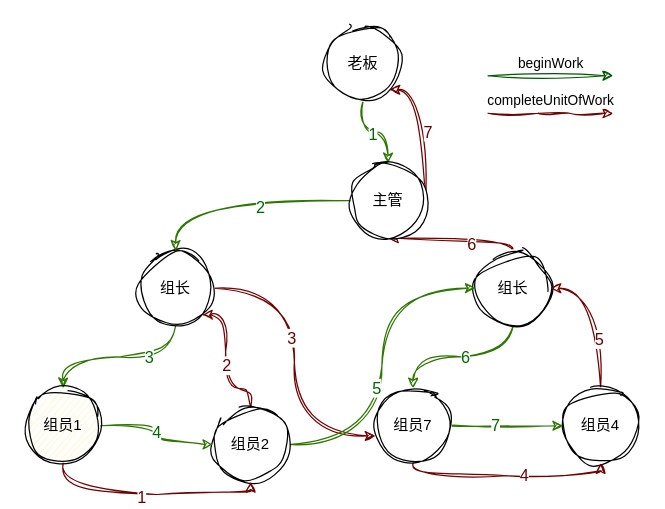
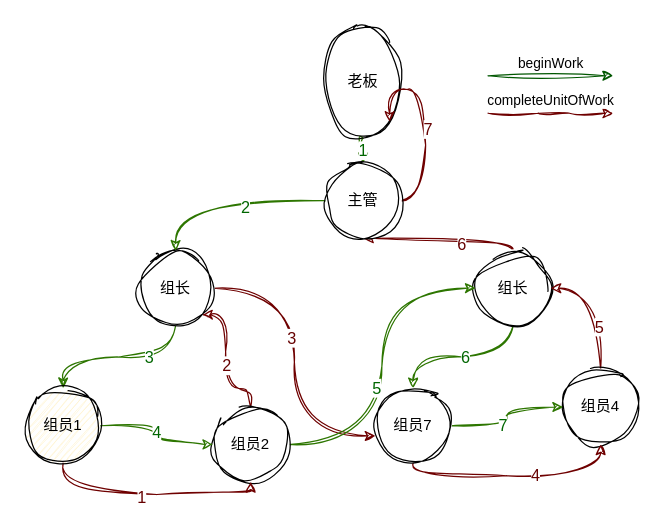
  <mxCell id="0" />
  <mxCell id="1" parent="0" />
  <mxCell id="2" style="edgeStyle=orthogonalEdgeStyle;curved=1;html=1;exitX=0.5;exitY=1;exitDx=0;exitDy=0;entryX=0.5;entryY=0;entryDx=0;entryDy=0;fillColor=#60a917;strokeColor=#2D7600;sketch=1;curveFitting=1;jiggle=2;" parent="1" source="4" target="37" edge="1"><mxGeometry relative="1" as="geometry" /></mxCell>
  <mxCell id="3" value="&lt;font color=&quot;#006600&quot;&gt;1&lt;/font&gt;" style="edgeLabel;html=1;align=center;verticalAlign=middle;resizable=0;points=[];fontSize=13;fontColor=#660000;sketch=1;curveFitting=1;jiggle=2;" parent="2" vertex="1" connectable="0"><mxGeometry x="-0.094" y="-1" relative="1" as="geometry"><mxPoint as="offset" /></mxGeometry></mxCell>
- <mxCell id="4" value="老板" style="ellipse;whiteSpace=wrap;html=1;aspect=fixed;sketch=1;curveFitting=1;jiggle=2;" parent="1" vertex="1"><mxGeometry x="260" y="20" width="60" height="60" as="geometry" /></mxCell>
+ <mxCell id="4" value="老板" style="ellipse;whiteSpace=wrap;html=1;aspect=fixed;sketch=1;curveFitting=1;jiggle=2;" parent="1" vertex="1"><mxGeometry x="260" y="20" width="60" height="90" as="geometry" /></mxCell>
  <mxCell id="5" style="edgeStyle=orthogonalEdgeStyle;curved=1;html=1;exitX=0.5;exitY=1;exitDx=0;exitDy=0;strokeColor=#2D7600;fillColor=#60a917;sketch=1;curveFitting=1;jiggle=2;" parent="1" source="9" target="22" edge="1"><mxGeometry relative="1" as="geometry" /></mxCell>
  <mxCell id="6" value="6" style="edgeLabel;html=1;align=center;verticalAlign=middle;resizable=0;points=[];fontSize=13;fontColor=#006600;sketch=1;curveFitting=1;jiggle=2;" parent="5" vertex="1" connectable="0"><mxGeometry x="-0.019" y="-1" relative="1" as="geometry"><mxPoint as="offset" /></mxGeometry></mxCell>
  <mxCell id="7" style="edgeStyle=orthogonalEdgeStyle;curved=1;html=1;exitX=0.5;exitY=0;exitDx=0;exitDy=0;entryX=0.5;entryY=1;entryDx=0;entryDy=0;strokeColor=#6F0000;fillColor=#a20025;sketch=1;curveFitting=1;jiggle=2;" parent="1" source="9" target="37" edge="1"><mxGeometry relative="1" as="geometry"><Array as="points"><mxPoint x="410" y="190" /></Array></mxGeometry></mxCell>
  <mxCell id="8" value="6" style="edgeLabel;html=1;align=center;verticalAlign=middle;resizable=0;points=[];fontSize=13;fontColor=#660000;sketch=1;curveFitting=1;jiggle=2;" parent="7" vertex="1" connectable="0"><mxGeometry x="-0.203" y="4" relative="1" as="geometry"><mxPoint as="offset" /></mxGeometry></mxCell>
  <mxCell id="9" value="组长" style="ellipse;whiteSpace=wrap;html=1;aspect=fixed;sketch=1;curveFitting=1;jiggle=2;" parent="1" vertex="1"><mxGeometry x="380" y="200" width="60" height="60" as="geometry" /></mxCell>
  <mxCell id="10" style="edgeStyle=orthogonalEdgeStyle;curved=1;html=1;exitX=0.5;exitY=1;exitDx=0;exitDy=0;entryX=0.5;entryY=0;entryDx=0;entryDy=0;fillColor=#60a917;strokeColor=#2D7600;sketch=1;curveFitting=1;jiggle=2;" parent="1" source="14" target="32" edge="1"><mxGeometry relative="1" as="geometry" /></mxCell>
  <mxCell id="11" value="3" style="edgeLabel;html=1;align=center;verticalAlign=middle;resizable=0;points=[];fontSize=13;fontColor=#006600;sketch=1;curveFitting=1;jiggle=2;" parent="10" vertex="1" connectable="0"><mxGeometry x="-0.332" y="-1" relative="1" as="geometry"><mxPoint as="offset" /></mxGeometry></mxCell>
  <mxCell id="12" style="edgeStyle=orthogonalEdgeStyle;curved=1;html=1;exitX=1;exitY=0.5;exitDx=0;exitDy=0;entryX=-0.002;entryY=0.636;entryDx=0;entryDy=0;entryPerimeter=0;strokeColor=#6F0000;fillColor=#a20025;sketch=1;curveFitting=1;jiggle=2;" parent="1" source="14" target="22" edge="1"><mxGeometry relative="1" as="geometry" /></mxCell>
  <mxCell id="13" value="3" style="edgeLabel;html=1;align=center;verticalAlign=middle;resizable=0;points=[];fontSize=13;fontColor=#660000;sketch=1;curveFitting=1;jiggle=2;" parent="12" vertex="1" connectable="0"><mxGeometry x="-0.165" y="-3" relative="1" as="geometry"><mxPoint as="offset" /></mxGeometry></mxCell>
  <mxCell id="14" value="组长" style="ellipse;whiteSpace=wrap;html=1;aspect=fixed;sketch=1;curveFitting=1;jiggle=2;" parent="1" vertex="1"><mxGeometry x="110" y="200" width="60" height="60" as="geometry" /></mxCell>
  <mxCell id="15" style="edgeStyle=orthogonalEdgeStyle;curved=1;html=1;exitX=0.5;exitY=0;exitDx=0;exitDy=0;entryX=1;entryY=0.5;entryDx=0;entryDy=0;strokeColor=#6F0000;fillColor=#a20025;sketch=1;curveFitting=1;jiggle=2;" parent="1" source="17" target="9" edge="1"><mxGeometry relative="1" as="geometry" /></mxCell>
  <mxCell id="16" value="5" style="edgeLabel;html=1;align=center;verticalAlign=middle;resizable=0;points=[];fontSize=13;fontColor=#660000;sketch=1;curveFitting=1;jiggle=2;" parent="15" vertex="1" connectable="0"><mxGeometry x="-0.327" y="2" relative="1" as="geometry"><mxPoint as="offset" /></mxGeometry></mxCell>
- <mxCell id="17" value="组员4" style="ellipse;whiteSpace=wrap;html=1;aspect=fixed;sketch=1;curveFitting=1;jiggle=2;" parent="1" vertex="1"><mxGeometry x="450" y="310" width="60" height="60" as="geometry" /></mxCell>
+ <mxCell id="17" value="组员4" style="ellipse;whiteSpace=wrap;html=1;aspect=fixed;sketch=1;curveFitting=1;jiggle=2;" parent="1" vertex="1"><mxGeometry x="450" y="295" width="60" height="60" as="geometry" /></mxCell>
  <mxCell id="18" style="edgeStyle=orthogonalEdgeStyle;curved=1;html=1;exitX=1;exitY=0.5;exitDx=0;exitDy=0;entryX=0;entryY=0.5;entryDx=0;entryDy=0;strokeColor=#2D7600;fillColor=#60a917;sketch=1;curveFitting=1;jiggle=2;" parent="1" source="22" target="17" edge="1"><mxGeometry relative="1" as="geometry" /></mxCell>
  <mxCell id="19" value="7" style="edgeLabel;html=1;align=center;verticalAlign=middle;resizable=0;points=[];fontSize=13;fontColor=#006600;sketch=1;curveFitting=1;jiggle=2;" parent="18" vertex="1" connectable="0"><mxGeometry x="-0.217" y="1" relative="1" as="geometry"><mxPoint as="offset" /></mxGeometry></mxCell>
  <mxCell id="20" style="edgeStyle=orthogonalEdgeStyle;curved=1;html=1;exitX=0.5;exitY=1;exitDx=0;exitDy=0;entryX=0.5;entryY=1;entryDx=0;entryDy=0;strokeColor=#6F0000;fillColor=#a20025;sketch=1;curveFitting=1;jiggle=2;" parent="1" source="22" target="17" edge="1"><mxGeometry relative="1" as="geometry" /></mxCell>
  <mxCell id="21" value="4" style="edgeLabel;html=1;align=center;verticalAlign=middle;resizable=0;points=[];fontSize=13;fontColor=#660000;sketch=1;curveFitting=1;jiggle=2;" parent="20" vertex="1" connectable="0"><mxGeometry x="0.155" y="1" relative="1" as="geometry"><mxPoint as="offset" /></mxGeometry></mxCell>
  <mxCell id="22" value="组员7" style="ellipse;whiteSpace=wrap;html=1;aspect=fixed;sketch=1;curveFitting=1;jiggle=2;" parent="1" vertex="1"><mxGeometry x="300" y="310" width="60" height="60" as="geometry" /></mxCell>
  <mxCell id="23" style="edgeStyle=orthogonalEdgeStyle;curved=1;html=1;exitX=1;exitY=0.5;exitDx=0;exitDy=0;entryX=0;entryY=0.5;entryDx=0;entryDy=0;fillColor=#60a917;strokeColor=#2D7600;sketch=1;curveFitting=1;jiggle=2;" parent="1" source="27" target="9" edge="1"><mxGeometry relative="1" as="geometry" /></mxCell>
  <mxCell id="24" value="5" style="edgeLabel;html=1;align=center;verticalAlign=middle;resizable=0;points=[];fontSize=13;fontColor=#006600;sketch=1;curveFitting=1;jiggle=2;" parent="23" vertex="1" connectable="0"><mxGeometry x="-0.123" y="5" relative="1" as="geometry"><mxPoint as="offset" /></mxGeometry></mxCell>
  <mxCell id="25" style="edgeStyle=orthogonalEdgeStyle;curved=1;html=1;exitX=0.5;exitY=0;exitDx=0;exitDy=0;entryX=1;entryY=1;entryDx=0;entryDy=0;strokeColor=#6F0000;fillColor=#a20025;sketch=1;curveFitting=1;jiggle=2;" parent="1" source="27" target="14" edge="1"><mxGeometry relative="1" as="geometry"><Array as="points"><mxPoint x="180" y="310" /><mxPoint x="180" y="251" /></Array></mxGeometry></mxCell>
  <mxCell id="26" value="2" style="edgeLabel;html=1;align=center;verticalAlign=middle;resizable=0;points=[];fontSize=13;fontColor=#660000;sketch=1;curveFitting=1;jiggle=2;" parent="25" vertex="1" connectable="0"><mxGeometry x="-0.033" relative="1" as="geometry"><mxPoint as="offset" /></mxGeometry></mxCell>
  <mxCell id="27" value="组员2" style="ellipse;whiteSpace=wrap;html=1;aspect=fixed;sketch=1;curveFitting=1;jiggle=2;" parent="1" vertex="1"><mxGeometry x="170" y="325" width="60" height="60" as="geometry" /></mxCell>
  <mxCell id="28" style="edgeStyle=orthogonalEdgeStyle;curved=1;html=1;exitX=1;exitY=0.5;exitDx=0;exitDy=0;entryX=0;entryY=0.5;entryDx=0;entryDy=0;fillColor=#60a917;strokeColor=#2D7600;sketch=1;curveFitting=1;jiggle=2;" parent="1" source="32" target="27" edge="1"><mxGeometry relative="1" as="geometry" /></mxCell>
  <mxCell id="29" value="4" style="edgeLabel;html=1;align=center;verticalAlign=middle;resizable=0;points=[];fontSize=13;fontColor=#006600;sketch=1;curveFitting=1;jiggle=2;" parent="28" vertex="1" connectable="0"><mxGeometry x="-0.07" y="-1" relative="1" as="geometry"><mxPoint as="offset" /></mxGeometry></mxCell>
  <mxCell id="30" style="edgeStyle=orthogonalEdgeStyle;curved=1;html=1;exitX=0.5;exitY=1;exitDx=0;exitDy=0;entryX=0.5;entryY=1;entryDx=0;entryDy=0;strokeColor=#6F0000;fillColor=#a20025;sketch=1;curveFitting=1;jiggle=2;" parent="1" source="32" target="27" edge="1"><mxGeometry relative="1" as="geometry" /></mxCell>
  <mxCell id="31" value="1" style="edgeLabel;html=1;align=center;verticalAlign=middle;resizable=0;points=[];fontSize=13;fontColor=#660000;sketch=1;curveFitting=1;jiggle=2;" parent="30" vertex="1" connectable="0"><mxGeometry x="-0.06" y="-1" relative="1" as="geometry"><mxPoint as="offset" /></mxGeometry></mxCell>
  <mxCell id="32" value="组员1" style="ellipse;whiteSpace=wrap;html=1;aspect=fixed;sketch=1;curveFitting=1;jiggle=2;fillColor=#fff2cc;" parent="1" vertex="1"><mxGeometry x="20" y="310" width="60" height="60" as="geometry" /></mxCell>
  <mxCell id="33" style="edgeStyle=orthogonalEdgeStyle;curved=1;html=1;exitX=0;exitY=0.5;exitDx=0;exitDy=0;fillColor=#60a917;strokeColor=#2D7600;sketch=1;curveFitting=1;jiggle=2;" parent="1" source="37" target="14" edge="1"><mxGeometry relative="1" as="geometry" /></mxCell>
  <mxCell id="34" value="2" style="edgeLabel;html=1;align=center;verticalAlign=middle;resizable=0;points=[];fontSize=13;fontColor=#006600;sketch=1;curveFitting=1;jiggle=2;" parent="33" vertex="1" connectable="0"><mxGeometry x="-0.19" y="4" relative="1" as="geometry"><mxPoint as="offset" /></mxGeometry></mxCell>
  <mxCell id="35" style="edgeStyle=orthogonalEdgeStyle;curved=1;html=1;exitX=1;exitY=0.5;exitDx=0;exitDy=0;entryX=1;entryY=1;entryDx=0;entryDy=0;strokeColor=#6F0000;fillColor=#a20025;sketch=1;curveFitting=1;jiggle=2;" parent="1" source="37" target="4" edge="1"><mxGeometry relative="1" as="geometry"><Array as="points"><mxPoint x="340" y="160" /><mxPoint x="340" y="71" /></Array></mxGeometry></mxCell>
  <mxCell id="36" value="7" style="edgeLabel;html=1;align=center;verticalAlign=middle;resizable=0;points=[];fontSize=13;fontColor=#660000;sketch=1;curveFitting=1;jiggle=2;" parent="35" vertex="1" connectable="0"><mxGeometry x="-0.05" y="-1" relative="1" as="geometry"><mxPoint as="offset" /></mxGeometry></mxCell>
- <mxCell id="37" value="主管" style="ellipse;whiteSpace=wrap;html=1;aspect=fixed;sketch=1;curveFitting=1;jiggle=2;" parent="1" vertex="1"><mxGeometry x="280" y="130" width="60" height="60" as="geometry" /></mxCell>
+ <mxCell id="37" value="主管" style="ellipse;whiteSpace=wrap;html=1;aspect=fixed;sketch=1;curveFitting=1;jiggle=2;" parent="1" vertex="1"><mxGeometry x="260" y="130" width="60" height="60" as="geometry" /></mxCell>
  <mxCell id="38" value="beginWork" style="endArrow=classic;html=1;strokeColor=#005700;curved=1;fillColor=#008a00;sketch=1;curveFitting=1;jiggle=2;" parent="1" edge="1"><mxGeometry y="10" relative="1" as="geometry"><mxPoint x="390" y="60" as="sourcePoint" /><mxPoint x="490" y="60" as="targetPoint" /><Array as="points"><mxPoint x="440" y="60" /></Array><mxPoint as="offset" /></mxGeometry></mxCell>
  <mxCell id="39" value="completeUnitOfWork" style="endArrow=classic;html=1;strokeColor=#6F0000;curved=1;fillColor=#a20025;sketch=1;curveFitting=1;jiggle=2;" parent="1" edge="1"><mxGeometry y="10" relative="1" as="geometry"><mxPoint x="390" y="90" as="sourcePoint" /><mxPoint x="490" y="90" as="targetPoint" /><Array as="points"><mxPoint x="420" y="90" /><mxPoint x="440" y="90" /><mxPoint x="470" y="90" /></Array><mxPoint as="offset" /></mxGeometry></mxCell>
